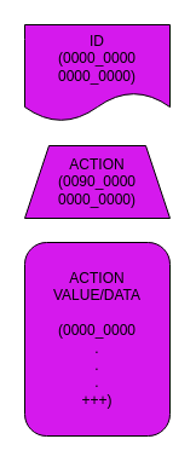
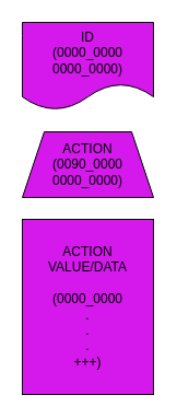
  <mxCell id="0" />
  <mxCell id="1" parent="0" />
  <mxCell id="2" value="ID&lt;br&gt;(0000_0000&lt;br&gt;0000_0000)" style="shape=document;whiteSpace=wrap;html=1;boundedLbl=1;fillColor=#D519ED;" vertex="1" parent="1"><mxGeometry x="20" y="20" width="120" height="80" as="geometry" /></mxCell>
  <mxCell id="3" value="ACTION&lt;br&gt;(0090_0000&lt;br&gt;0000_0000)" style="shape=trapezoid;perimeter=trapezoidPerimeter;whiteSpace=wrap;html=1;fixedSize=1;fillColor=#D519ED;" vertex="1" parent="1"><mxGeometry x="20" y="120" width="120" height="60" as="geometry" /></mxCell>
- <mxCell id="4" value="ACTION VALUE/DATA&lt;br&gt;&lt;br&gt;(0000_0000&lt;br&gt;.&lt;br&gt;.&lt;br&gt;.&lt;br&gt;+++)" style="whiteSpace=wrap;html=1;fillColor=#D519ED;rounded=1;" vertex="1" parent="1"><mxGeometry x="20" y="200" width="120" height="160" as="geometry" /></mxCell>
+ <mxCell id="4" value="ACTION VALUE/DATA&lt;br&gt;&lt;br&gt;(0000_0000&lt;br&gt;.&lt;br&gt;.&lt;br&gt;.&lt;br&gt;+++)" style="rounded=0;whiteSpace=wrap;html=1;fillColor=#D519ED;" vertex="1" parent="1"><mxGeometry x="20" y="200" width="120" height="160" as="geometry" /></mxCell>
